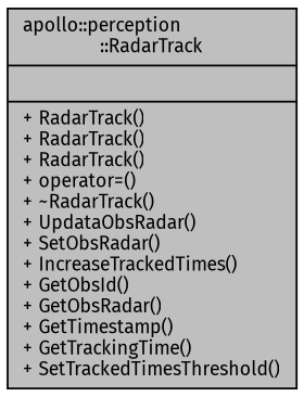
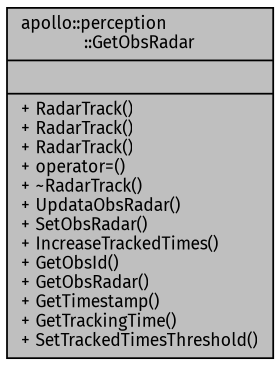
  digraph {
    fontname="Fira Sans"
-   n1 [color=black fillcolor=grey75 fontcolor=black fontname="Fira Sans" fontsize=10 height=0.2 label="{apollo::perception\l::RadarTrack\n||+ RadarTrack()\l+ RadarTrack()\l+ RadarTrack()\l+ operator=()\l+ ~RadarTrack()\l+ UpdataObsRadar()\l+ SetObsRadar()\l+ IncreaseTrackedTimes()\l+ GetObsId()\l+ GetObsRadar()\l+ GetTimestamp()\l+ GetTrackingTime()\l+ SetTrackedTimesThreshold()\l}" shape=record style=filled width=0.4]
+   n1 [color=black fillcolor=grey75 fontcolor=black fontname="Fira Sans" fontsize=10 height=0.2 label="{apollo::perception\l::GetObsRadar\n||+ RadarTrack()\l+ RadarTrack()\l+ RadarTrack()\l+ operator=()\l+ ~RadarTrack()\l+ UpdataObsRadar()\l+ SetObsRadar()\l+ IncreaseTrackedTimes()\l+ GetObsId()\l+ GetObsRadar()\l+ GetTimestamp()\l+ GetTrackingTime()\l+ SetTrackedTimesThreshold()\l}" shape=record style=filled width=0.4]
  }
